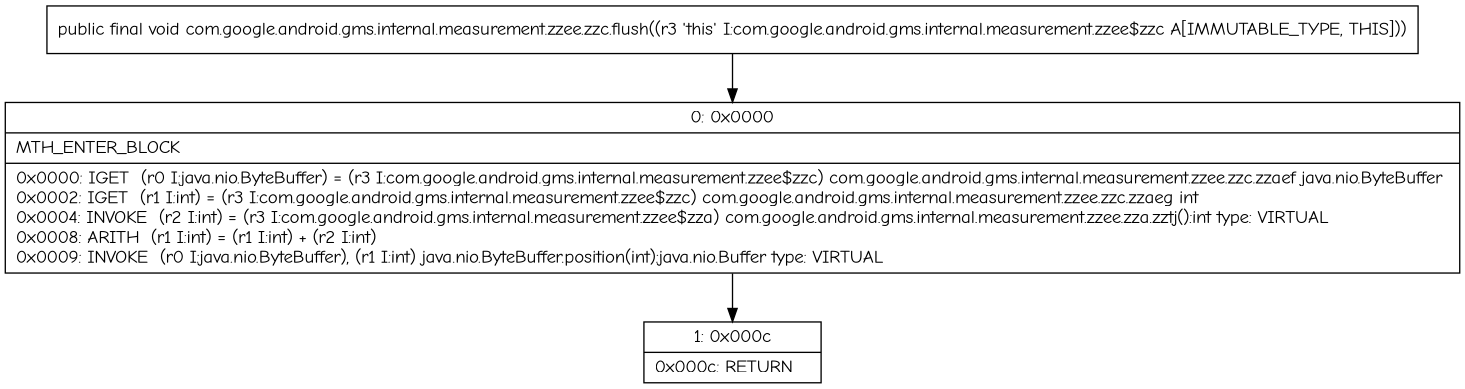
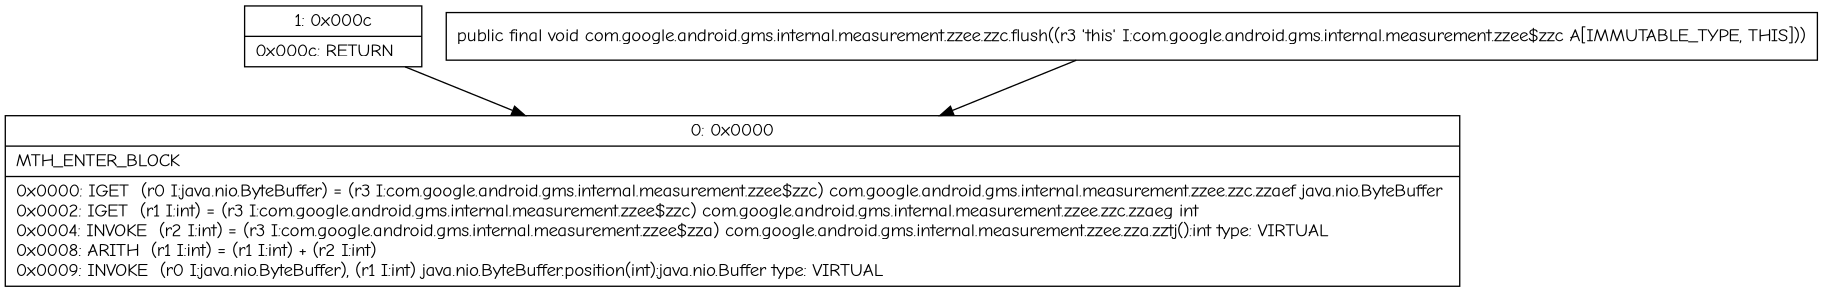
  digraph {
    fontname="Comic Neue"
    node [shape=record fontname="Comic Neue"]
    edge [fontname="Comic Neue"]
    n1 [label="{0\:\ 0x0000|MTH_ENTER_BLOCK\l|0x0000: IGET  (r0 I:java.nio.ByteBuffer) = (r3 I:com.google.android.gms.internal.measurement.zzee$zzc) com.google.android.gms.internal.measurement.zzee.zzc.zzaef java.nio.ByteBuffer \l0x0002: IGET  (r1 I:int) = (r3 I:com.google.android.gms.internal.measurement.zzee$zzc) com.google.android.gms.internal.measurement.zzee.zzc.zzaeg int \l0x0004: INVOKE  (r2 I:int) = (r3 I:com.google.android.gms.internal.measurement.zzee$zza) com.google.android.gms.internal.measurement.zzee.zza.zztj():int type: VIRTUAL \l0x0008: ARITH  (r1 I:int) = (r1 I:int) + (r2 I:int) \l0x0009: INVOKE  (r0 I:java.nio.ByteBuffer), (r1 I:int) java.nio.ByteBuffer.position(int):java.nio.Buffer type: VIRTUAL \l}"]
    n2 [label="{1\:\ 0x000c|0x000c: RETURN   \l}"]
    n3 [label="{public final void com.google.android.gms.internal.measurement.zzee.zzc.flush((r3 'this' I:com.google.android.gms.internal.measurement.zzee$zzc A[IMMUTABLE_TYPE, THIS])) }"]
-   n1 -> n2
+   n2 -> n1
    n3 -> n1
  }
